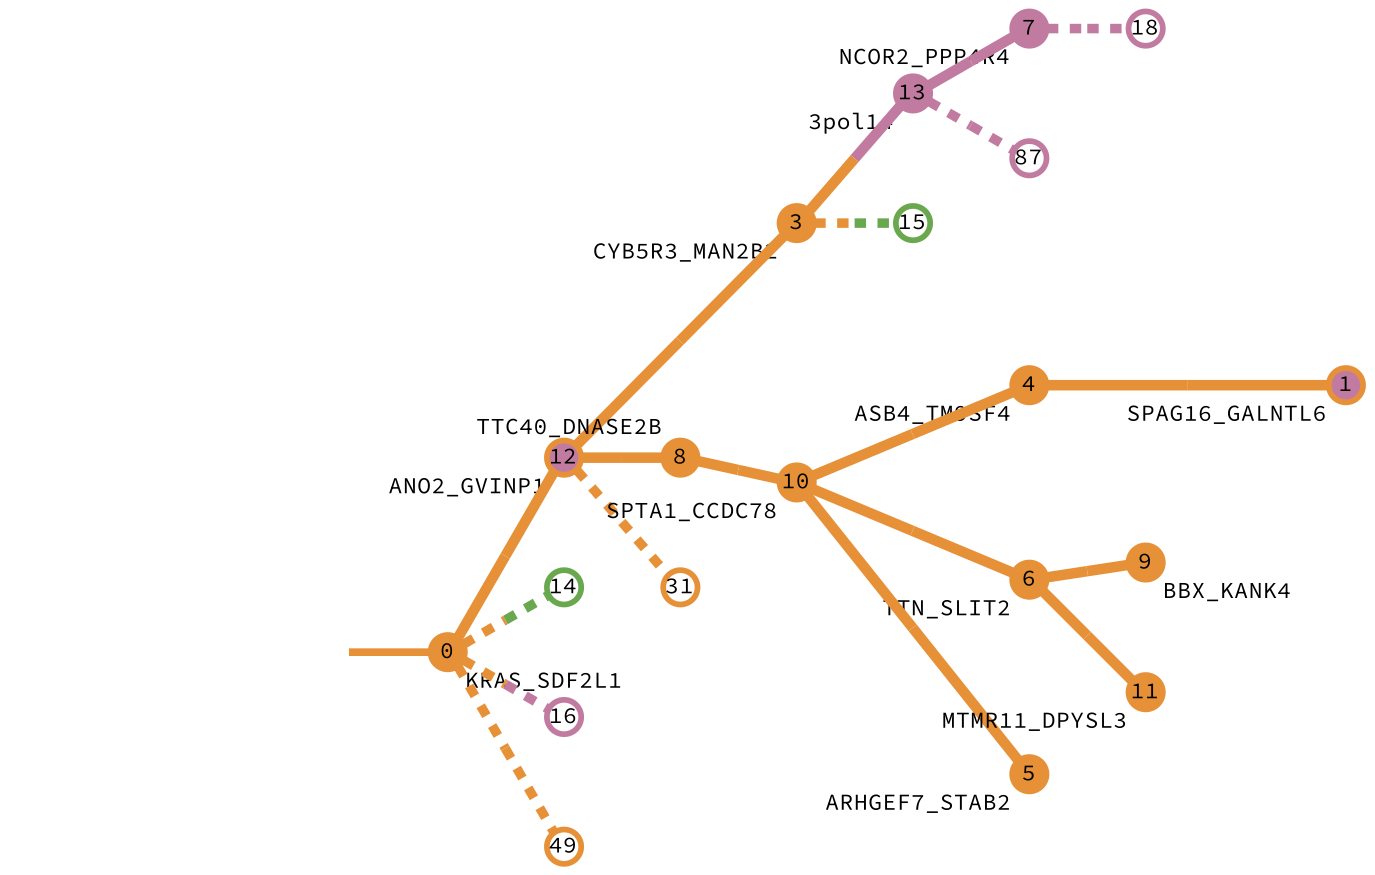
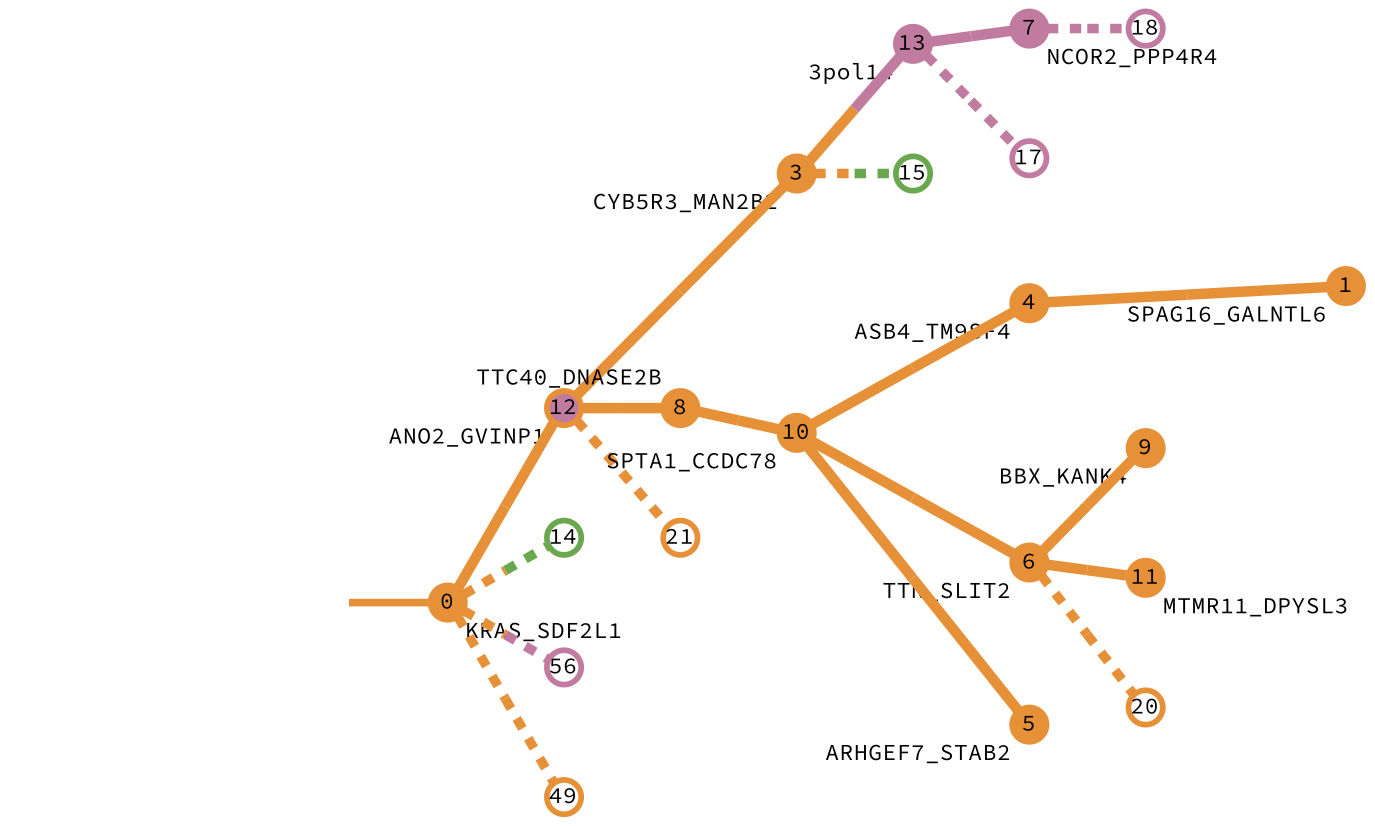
  strict digraph {
    fontname="Source Code Pro"
    forcelabels=true
    nodesep=0.7
    rankdir=LR
    ranksep=0.6
    splines=false
    node [color="#e69138ff" fillcolor="#e69138ff" fixedsize=true fontname="Source Code Pro" fontsize="12pt" penwidth=3 shape=circle style=filled]
    edge [arrowsize=0 color="#e69138ff;0.5:#e69138ff" fontname="Source Code Pro" minlen=1.25 penwidth=5.5 style=solid]
    0 [height=0.25 xlabel=KRAS_SDF2L1]
    12 [fillcolor="#c27ba0ff" height=0.25 xlabel=ANO2_GVINP1]
    14 [color="#6aa84fff" fillcolor="#6aa84fff" height=0.25 style=solid]
-   16 [color="#c27ba0ff" fillcolor="#c27ba0ff" height=0.25 style=solid]
+   16 [color="#c27ba0ff" fillcolor="#c27ba0ff" height=0.25 style=solid label=56]
    n5 [height=0.25 label=49 style=solid]
    3 [height=0.25 xlabel=CYB5R3_MAN2B2]
    8 [height=0.25 xlabel=TTC40_DNASE2B]
-   21 [height=0.25 style=solid label=31]
+   21 [height=0.25 style=solid]
    13 [color="#c27ba0ff" fillcolor="#c27ba0ff" height=0.25 xlabel="3pol14"]
    15 [color="#6aa84fff" fillcolor="#6aa84fff" height=0.25 style=solid]
    10 [height=0.25 xlabel=SPTA1_CCDC78]
    7 [color="#c27ba0ff" fillcolor="#c27ba0ff" height=0.25 xlabel=NCOR2_PPP4R4]
-   17 [color="#c27ba0ff" fillcolor="#c27ba0ff" height=0.25 style=solid label=87]
+   17 [color="#c27ba0ff" fillcolor="#c27ba0ff" height=0.25 style=solid]
    18 [color="#c27ba0ff" fillcolor="#c27ba0ff" height=0.25 style=solid]
    4 [height=0.25 xlabel=ASB4_TM9SF4]
-   1 [fillcolor="#c27ba0ff" height=0.25 xlabel=SPAG16_GALNTL6]
+   1 [height=0.25 xlabel=SPAG16_GALNTL6]
    6 [height=0.25 xlabel=TTN_SLIT2]
    9 [height=0.25 xlabel=BBX_KANK4]
    11 [height=0.25 xlabel=MTMR11_DPYSL3]
+   20 [height=0.25 style=solid]
    5 [height=0.25 xlabel=ARHGEF7_STAB2]
    normal [style=invis xlabel=KRAS_SDF2L1 color="" fillcolor="" fixedsize="" fontsize="" shape=""]
    0 -> 12 [minlen=1.5]
    0 -> 14 [color="#e69138ff;0.5:#6aa84fff" penwidth=5 style=dashed]
    0 -> 16 [color="#e69138ff;0.5:#c27ba0ff" penwidth=5 style=dashed]
    0 -> n5 [penwidth=5 style=dashed]
    12 -> 3 [minlen=2.9000000953674316]
    12 -> 8 [minlen=1.7000000476837158]
    12 -> 21 [penwidth=5 style=dashed]
    3 -> 13 [color="#e69138ff;0.5:#c27ba0ff"]
    3 -> 15 [color="#e69138ff;0.5:#6aa84fff" penwidth=5 style=dashed]
    8 -> 10 [minlen=1.600000023841858]
    13 -> 7 [color="#c27ba0ff;0.5:#c27ba0ff" minlen=1.9000000953674316]
    13 -> 17 [color="#c27ba0ff;0.5:#c27ba0ff" penwidth=5 style=dashed]
    10 -> 4 [minlen=2.5999999046325684]
    10 -> 6 [minlen=2.0999999046325684]
    10 -> 5 [minlen=2.3000001907348633]
    7 -> 18 [color="#c27ba0ff;0.5:#c27ba0ff" penwidth=5 style=dashed]
    4 -> 1 [minlen=3.0]
    6 -> 9 [minlen=1.7000000476837158]
    6 -> 11 [minlen=1.5]
+   6 -> 20 [penwidth=5 style=dashed]
    normal -> 0 [color="#e69138ff" penwidth=4 minlen=""]
  }
